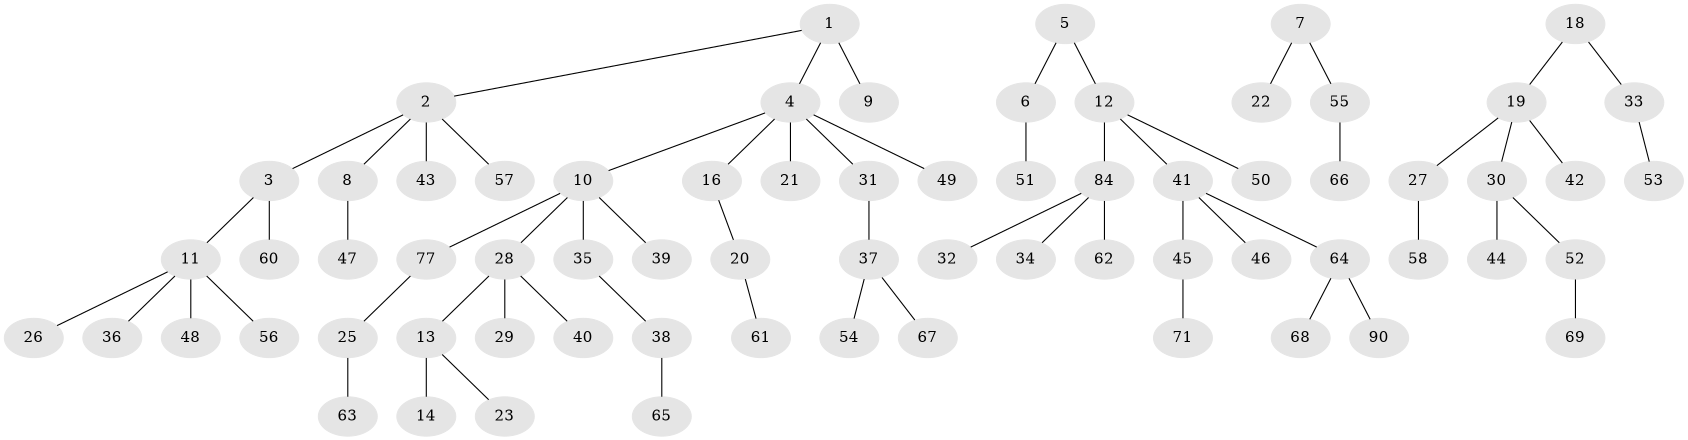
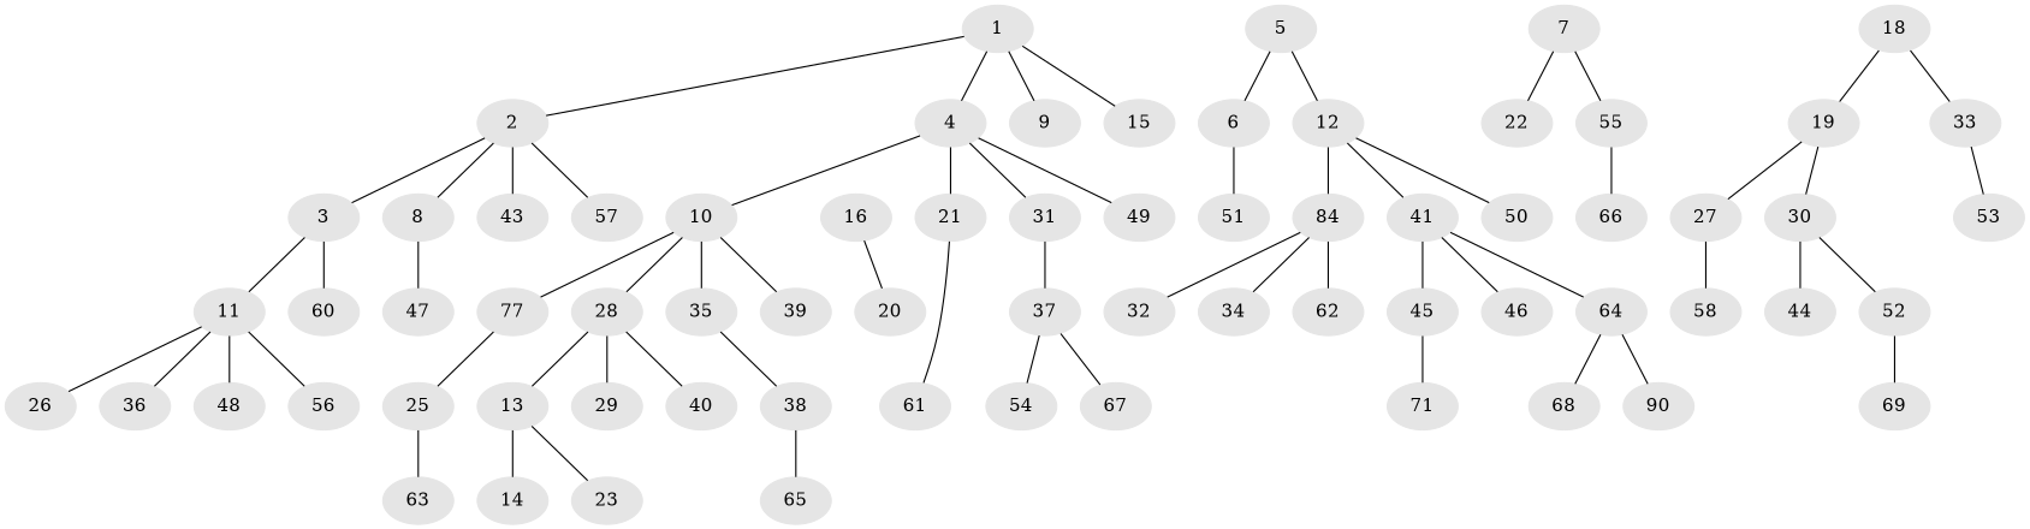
  graph {
    node [color=gray90 style=filled]
    1
    2
    4
    9
+   15
    3
    8
    43
    57
    10
    16
    21
    31
    49
    5
    6
    12
    11
    60
    47
    26
    36
    48
    56
    n25 [label=77]
    28
    35
    39
    20
    37
    51
    n32 [label=84]
    41
    50
    7
    22
    55
    66
    18
    19
    33
    13
    14
    23
    25
    29
    40
    38
    32
    34
    62
    45
    46
    64
    61
    63
    27
    30
-   42
    53
    58
    44
    52
    69
    54
    67
    65
    71
    68
    n70 [label=90]
    1 -- 2
    1 -- 4
    1 -- 9
+   1 -- 15
    2 -- 3
    2 -- 8
    2 -- 43
    2 -- 57
    4 -- 10
-   4 -- 16
    4 -- 21
    4 -- 31
    4 -- 49
    3 -- 11
    3 -- 60
    8 -- 47
    10 -- n25
    10 -- 28
    10 -- 35
    10 -- 39
    16 -- 20
    31 -- 37
    5 -- 6
    5 -- 12
    6 -- 51
    12 -- n32
    12 -- 41
    12 -- 50
    11 -- 26
    11 -- 36
    11 -- 48
    11 -- 56
    n25 -- 25
    28 -- 13
    28 -- 29
    28 -- 40
    35 -- 38
-   20 -- 61
+   21 -- 61
    37 -- 54
    37 -- 67
    n32 -- 32
    n32 -- 34
    n32 -- 62
    41 -- 45
    41 -- 46
    41 -- 64
    7 -- 22
    7 -- 55
    55 -- 66
    18 -- 19
    18 -- 33
    19 -- 27
    19 -- 30
-   19 -- 42
    33 -- 53
    13 -- 14
    13 -- 23
    25 -- 63
    38 -- 65
    45 -- 71
    64 -- 68
    64 -- n70
    27 -- 58
    30 -- 44
    30 -- 52
    52 -- 69
  }
